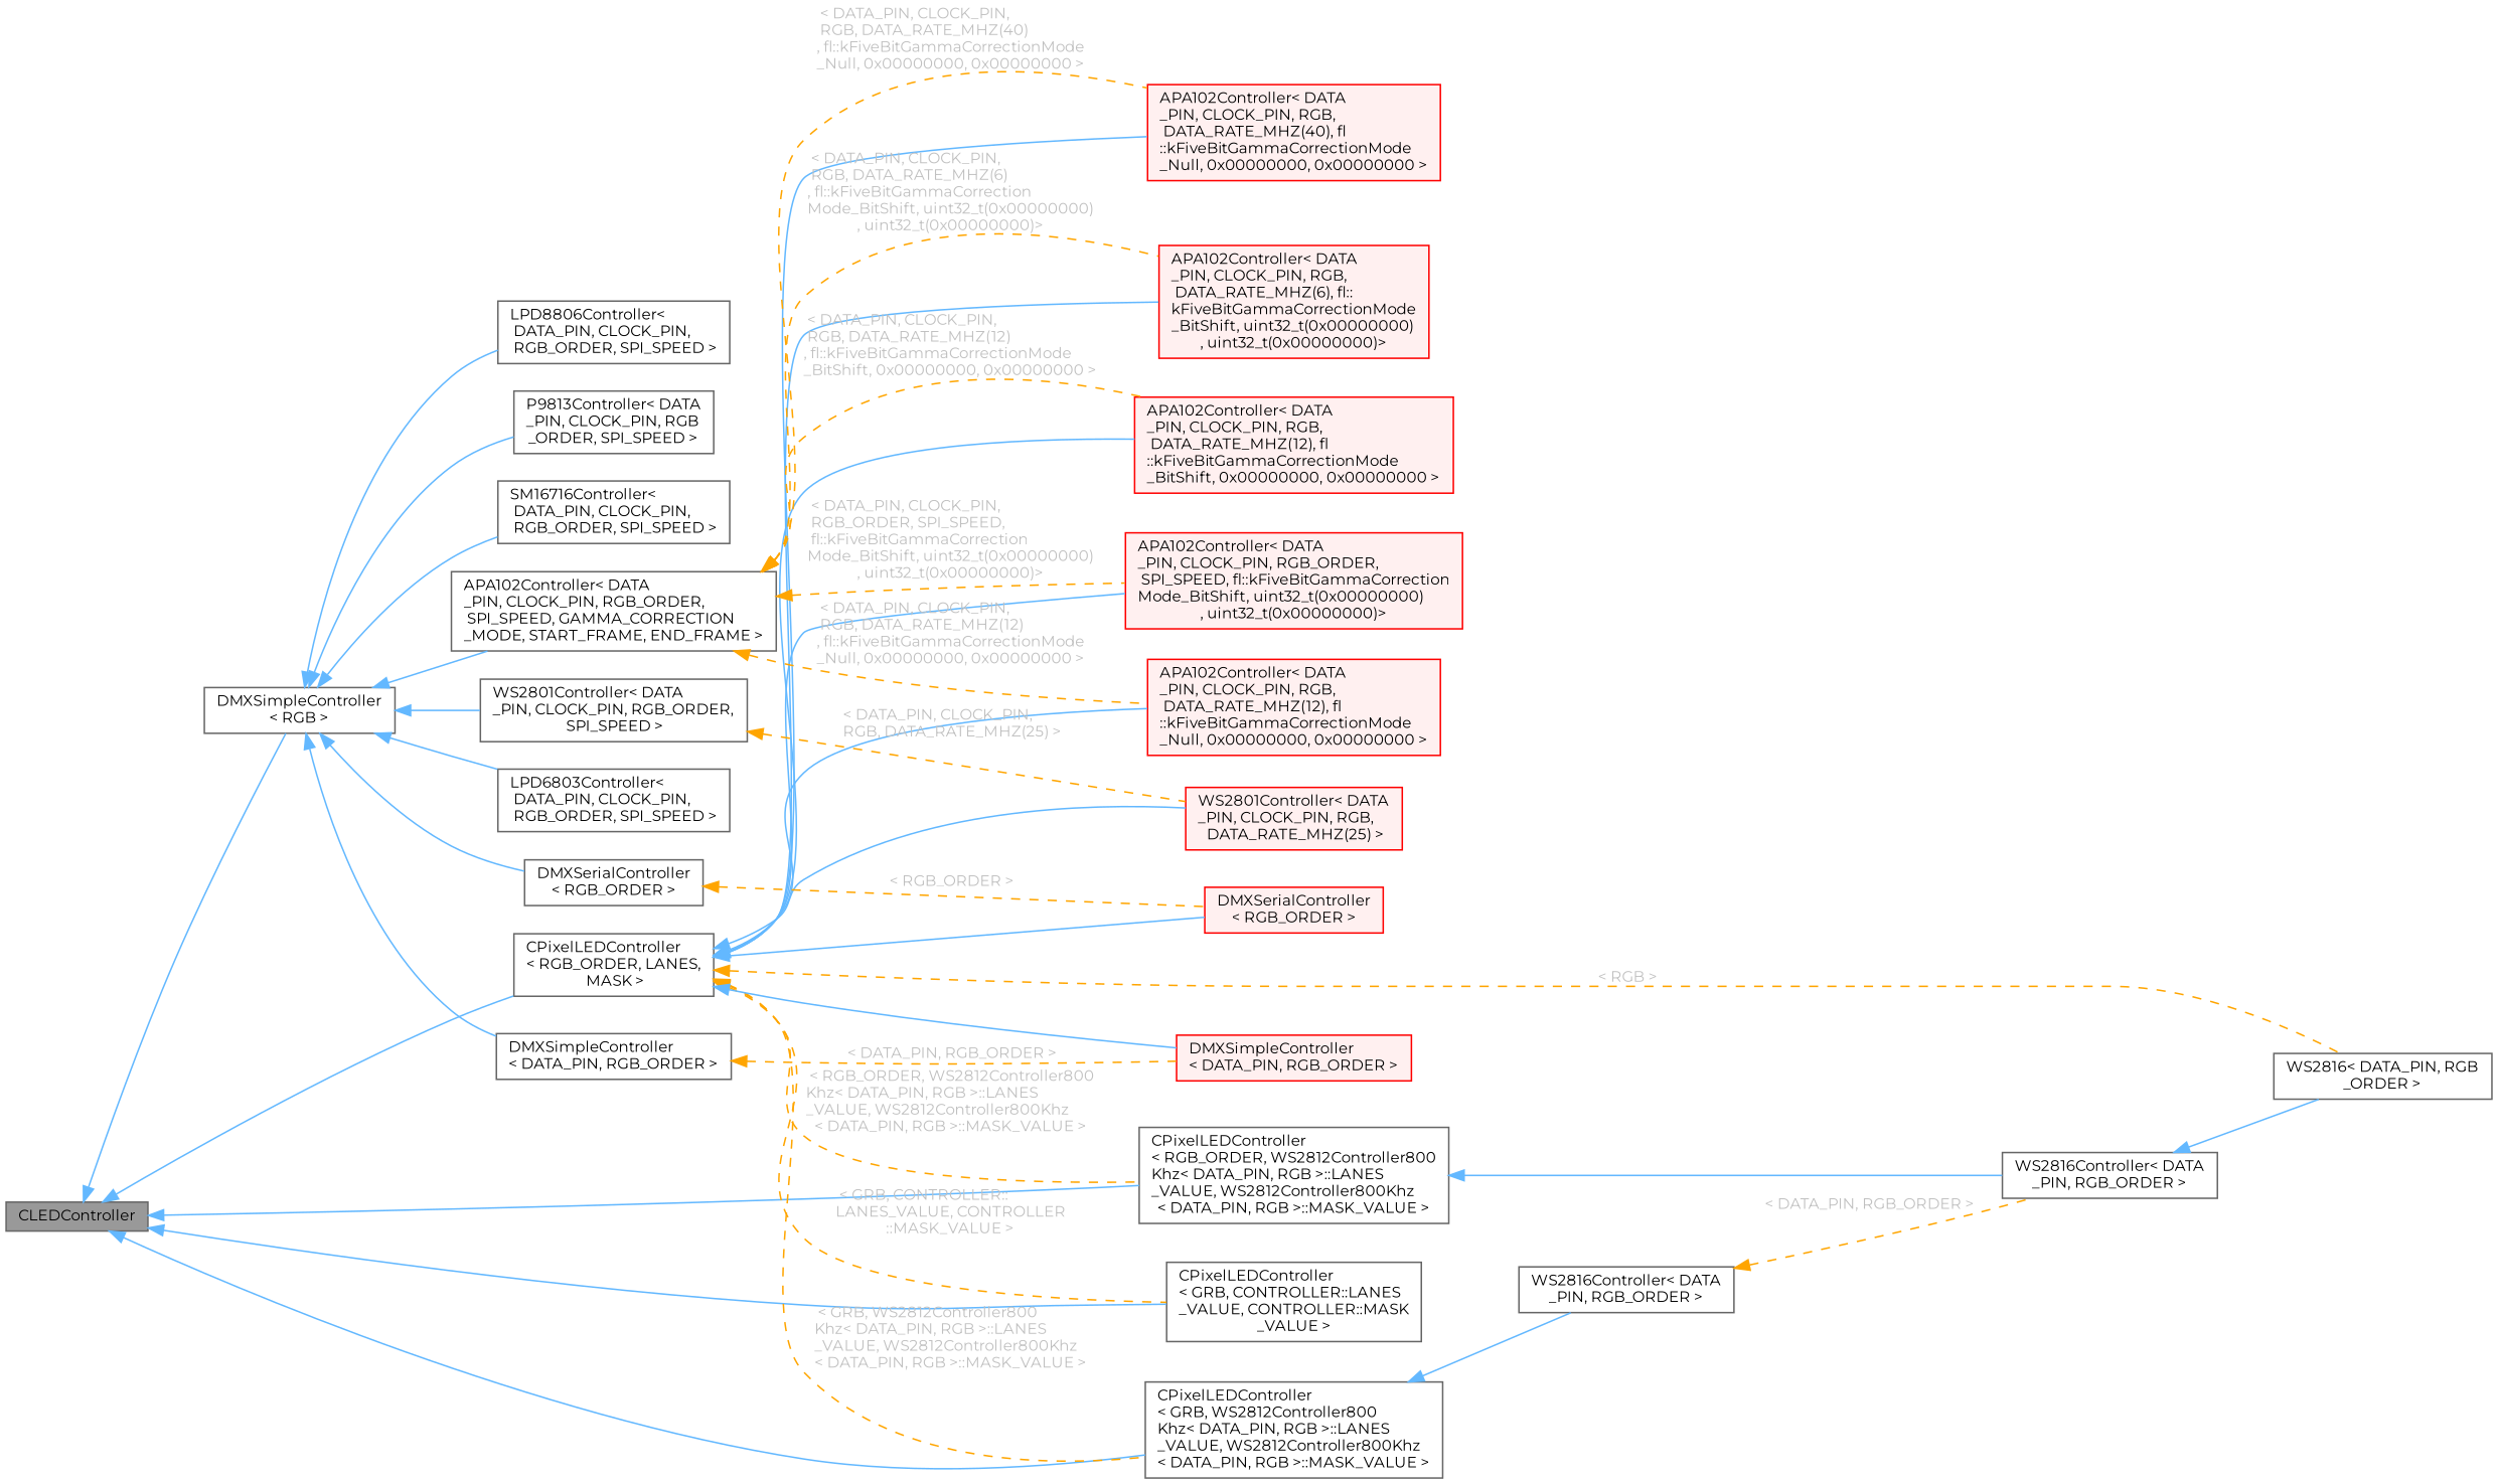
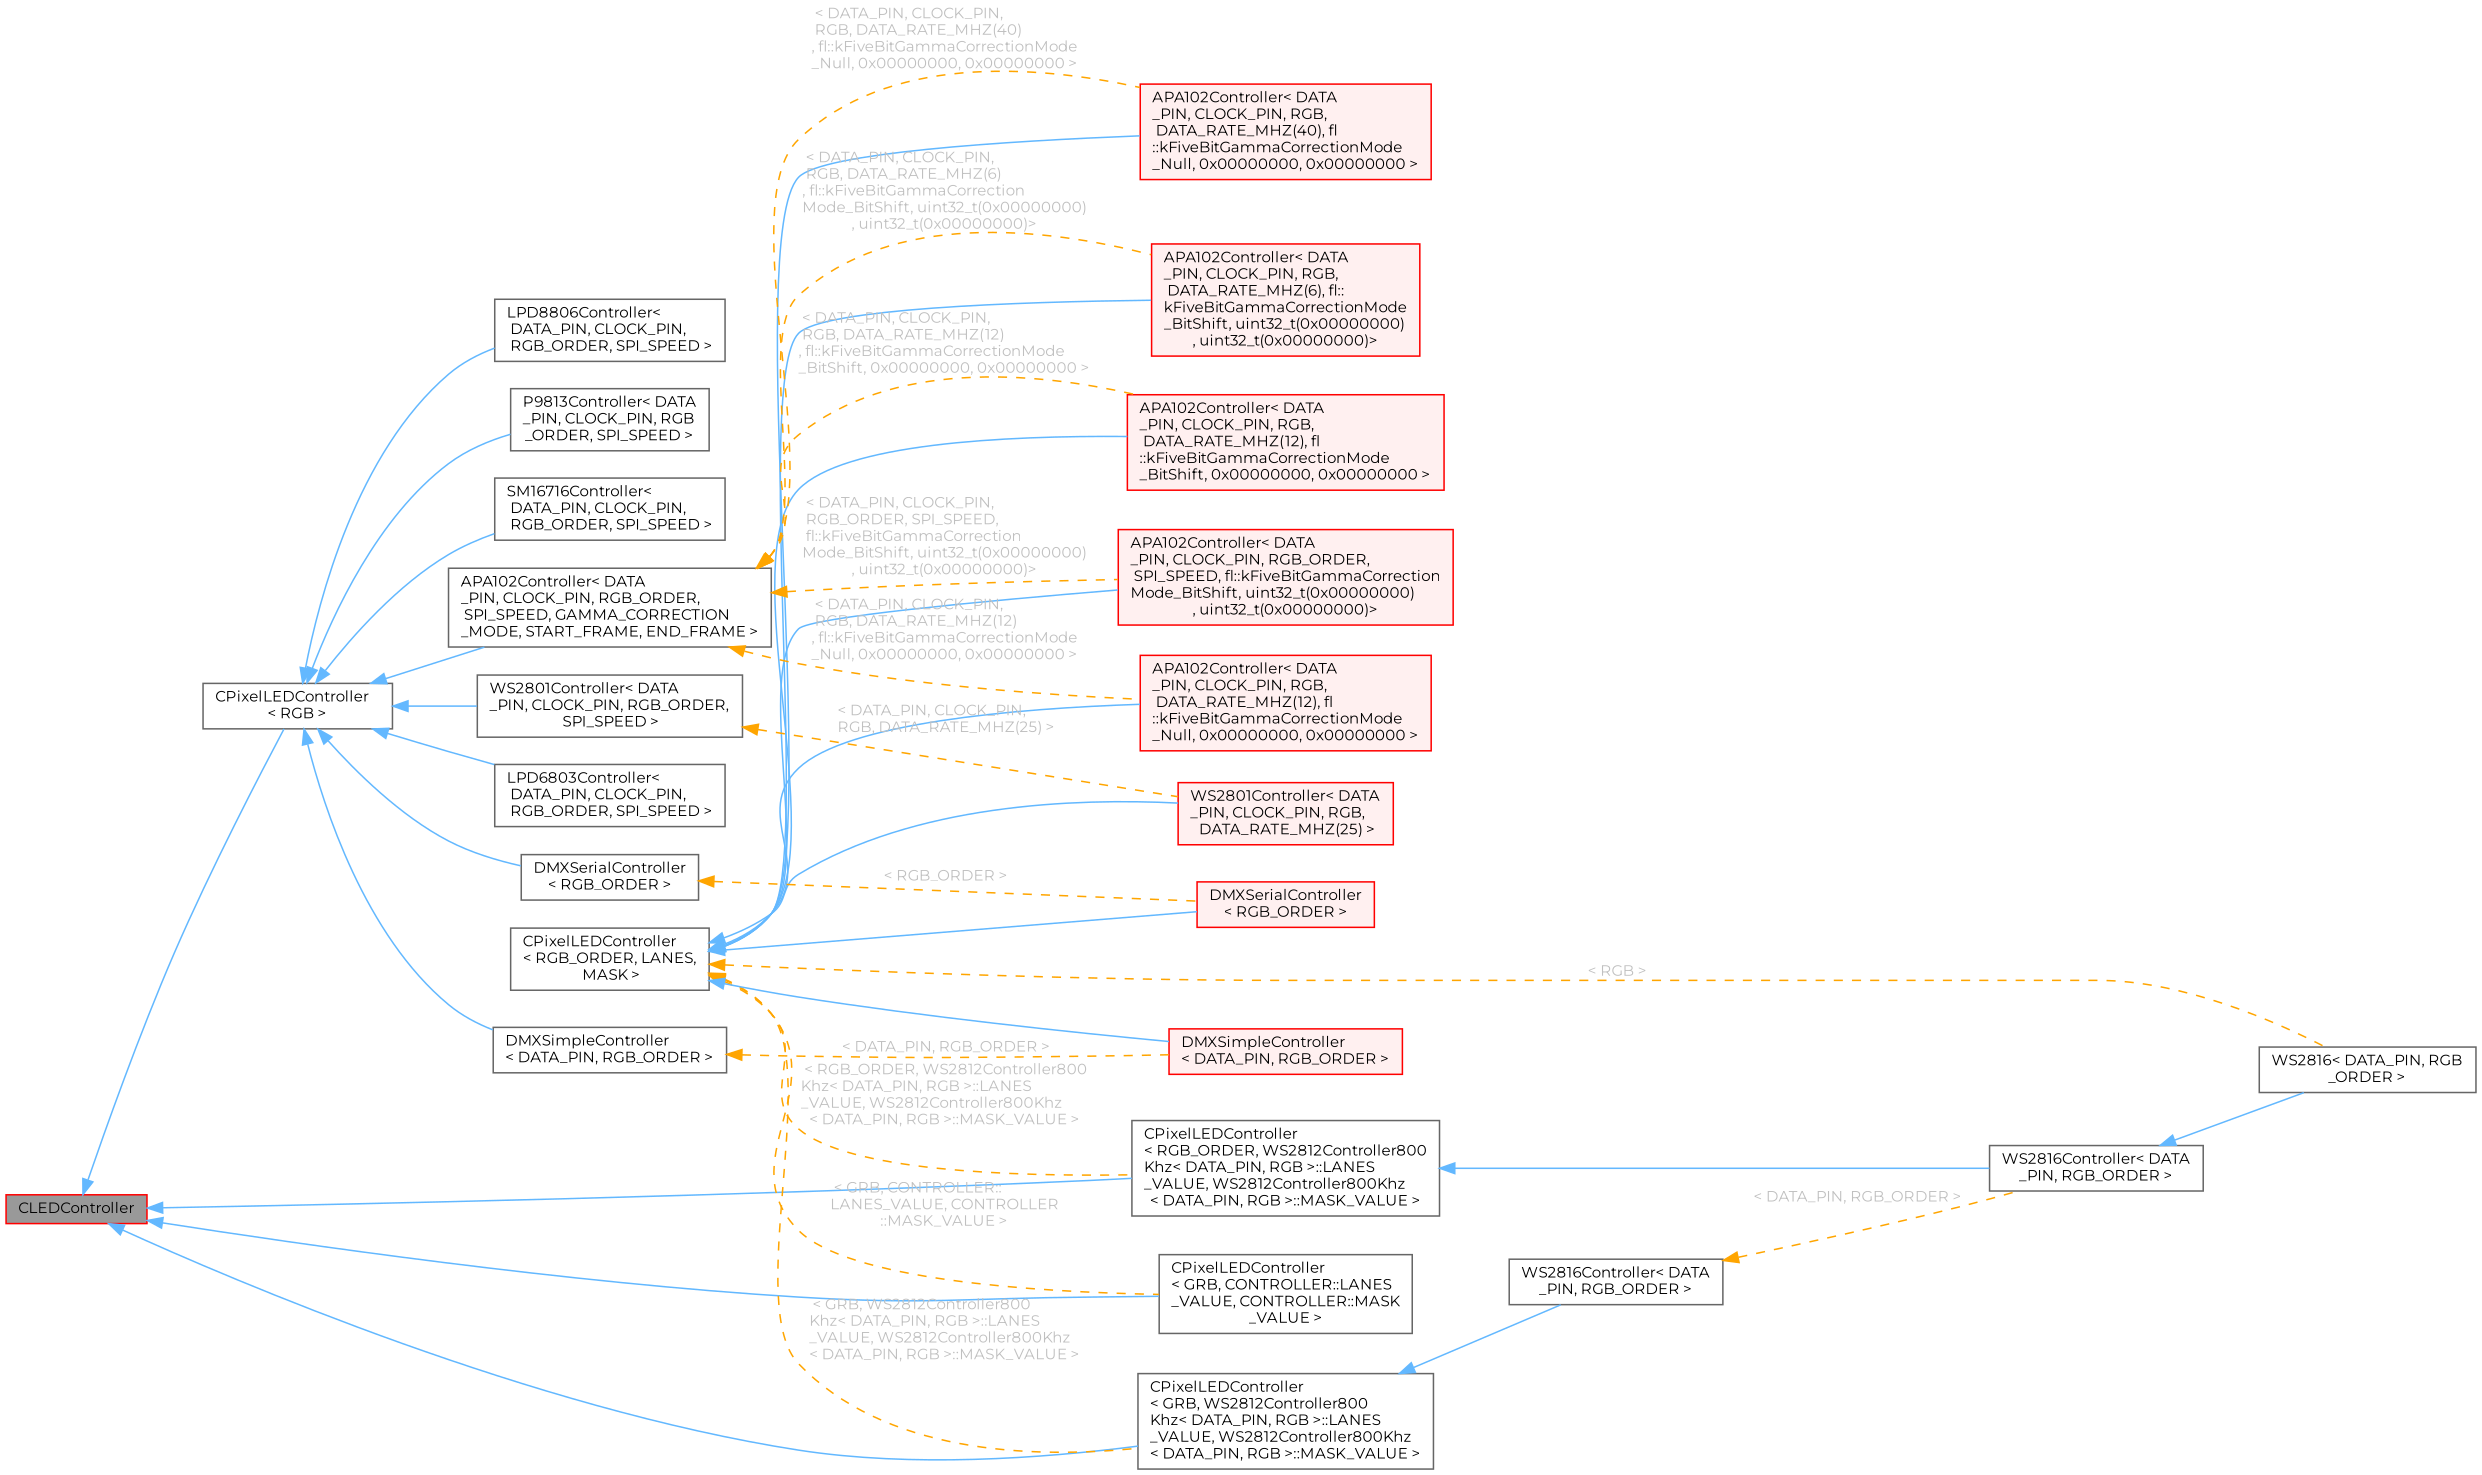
  digraph {
    fontname=Montserrat
    rankdir=LR
    node [color=gray40 fillcolor=white fontname=Montserrat fontsize=10 shape=box style=filled]
    edge [color=steelblue1 dir=back fontname=Montserrat fontsize=10 labelfontname=Helvetica labelfontsize=10 style=solid]
-   n1 [fillcolor=grey60 fontcolor=black height=0.2 label=CLEDController width=0.4]
-   n2 [height=0.2 label="DMXSimpleController\l\< RGB \>" width=0.4]
+   n1 [color=red fillcolor=grey60 fontcolor=black height=0.2 label=CLEDController width=0.4]
+   n2 [height=0.2 label="CPixelLEDController\l\< RGB \>" width=0.4]
    n3 [height=0.2 label="CPixelLEDController\l\< GRB, CONTROLLER::LANES\l_VALUE, CONTROLLER::MASK\l_VALUE \>" width=0.4]
    n4 [height=0.2 label="CPixelLEDController\l\< RGB_ORDER, WS2812Controller800\lKhz\< DATA_PIN, RGB \>::LANES\l_VALUE, WS2812Controller800Khz\l\< DATA_PIN, RGB \>::MASK_VALUE \>" width=0.4]
    n5 [height=0.2 label="CPixelLEDController\l\< GRB, WS2812Controller800\lKhz\< DATA_PIN, RGB \>::LANES\l_VALUE, WS2812Controller800Khz\l\< DATA_PIN, RGB \>::MASK_VALUE \>" width=0.4]
    n6 [height=0.2 label="CPixelLEDController\l\< RGB_ORDER, LANES,\l MASK \>" width=0.4]
    n7 [height=0.2 label="APA102Controller\< DATA\l_PIN, CLOCK_PIN, RGB_ORDER,\l SPI_SPEED, GAMMA_CORRECTION\l_MODE, START_FRAME, END_FRAME \>" width=0.4]
    n8 [height=0.2 label="DMXSerialController\l\< RGB_ORDER \>" width=0.4]
    n9 [height=0.2 label="DMXSimpleController\l\< DATA_PIN, RGB_ORDER \>" width=0.4]
    n10 [height=0.2 label="LPD6803Controller\<\l DATA_PIN, CLOCK_PIN,\l RGB_ORDER, SPI_SPEED \>" width=0.4]
    n11 [height=0.2 label="LPD8806Controller\<\l DATA_PIN, CLOCK_PIN,\l RGB_ORDER, SPI_SPEED \>" width=0.4]
    n12 [height=0.2 label="P9813Controller\< DATA\l_PIN, CLOCK_PIN, RGB\l_ORDER, SPI_SPEED \>" width=0.4]
    n13 [height=0.2 label="SM16716Controller\<\l DATA_PIN, CLOCK_PIN,\l RGB_ORDER, SPI_SPEED \>" width=0.4]
    n14 [height=0.2 label="WS2801Controller\< DATA\l_PIN, CLOCK_PIN, RGB_ORDER,\l SPI_SPEED \>" width=0.4]
    n15 [height=0.2 label="WS2816Controller\< DATA\l_PIN, RGB_ORDER \>" width=0.4]
    n16 [height=0.2 label="WS2816Controller\< DATA\l_PIN, RGB_ORDER \>" width=0.4]
    n17 [color=red fillcolor="#FFF0F0" height=0.2 label="APA102Controller\< DATA\l_PIN, CLOCK_PIN, RGB,\l DATA_RATE_MHZ(6), fl::\lkFiveBitGammaCorrectionMode\l_BitShift, uint32_t(0x00000000)\l, uint32_t(0x00000000)\>" width=0.4]
    n18 [color=red fillcolor="#FFF0F0" height=0.2 label="APA102Controller\< DATA\l_PIN, CLOCK_PIN, RGB,\l DATA_RATE_MHZ(40), fl\l::kFiveBitGammaCorrectionMode\l_Null, 0x00000000, 0x00000000 \>" width=0.4]
    n19 [color=red fillcolor="#FFF0F0" height=0.2 label="APA102Controller\< DATA\l_PIN, CLOCK_PIN, RGB_ORDER,\l SPI_SPEED, fl::kFiveBitGammaCorrection\lMode_BitShift, uint32_t(0x00000000)\l, uint32_t(0x00000000)\>" width=0.4]
    n20 [color=red fillcolor="#FFF0F0" height=0.2 label="APA102Controller\< DATA\l_PIN, CLOCK_PIN, RGB,\l DATA_RATE_MHZ(12), fl\l::kFiveBitGammaCorrectionMode\l_Null, 0x00000000, 0x00000000 \>" width=0.4]
    n21 [color=red fillcolor="#FFF0F0" height=0.2 label="APA102Controller\< DATA\l_PIN, CLOCK_PIN, RGB,\l DATA_RATE_MHZ(12), fl\l::kFiveBitGammaCorrectionMode\l_BitShift, 0x00000000, 0x00000000 \>" width=0.4]
    n22 [color=red fillcolor="#FFF0F0" height=0.2 label="DMXSerialController\l\< RGB_ORDER \>" width=0.4]
    n23 [color=red fillcolor="#FFF0F0" height=0.2 label="DMXSimpleController\l\< DATA_PIN, RGB_ORDER \>" width=0.4]
    n24 [color=red fillcolor="#FFF0F0" height=0.2 label="WS2801Controller\< DATA\l_PIN, CLOCK_PIN, RGB,\l DATA_RATE_MHZ(25) \>" width=0.4]
    n25 [height=0.2 label="WS2816\< DATA_PIN, RGB\l_ORDER \>" width=0.4]
    n1 -> n2
    n1 -> n3
    n1 -> n4
    n1 -> n5
-   n1 -> n6
    n2 -> n7
    n2 -> n8
    n2 -> n9
    n2 -> n10
    n2 -> n11
    n2 -> n12
    n2 -> n13
    n2 -> n14
    n4 -> n15
    n5 -> n16
    n6 -> n3 [color=orange fontcolor=grey label=" \< GRB, CONTROLLER::\lLANES_VALUE, CONTROLLER\l::MASK_VALUE \>" style=dashed]
    n6 -> n4 [color=orange fontcolor=grey label=" \< RGB_ORDER, WS2812Controller800\lKhz\< DATA_PIN, RGB \>::LANES\l_VALUE, WS2812Controller800Khz\l\< DATA_PIN, RGB \>::MASK_VALUE \>" style=dashed]
    n6 -> n5 [color=orange fontcolor=grey label=" \< GRB, WS2812Controller800\lKhz\< DATA_PIN, RGB \>::LANES\l_VALUE, WS2812Controller800Khz\l\< DATA_PIN, RGB \>::MASK_VALUE \>" style=dashed]
    n6 -> n17
    n6 -> n18
    n6 -> n19
    n6 -> n20
    n6 -> n21
    n6 -> n22
    n6 -> n23
    n6 -> n24
    n6 -> n25 [color=orange fontcolor=grey label=" \< RGB \>" style=dashed]
    n7 -> n17 [color=orange fontcolor=grey label=" \< DATA_PIN, CLOCK_PIN,\l RGB, DATA_RATE_MHZ(6)\l, fl::kFiveBitGammaCorrection\lMode_BitShift, uint32_t(0x00000000)\l, uint32_t(0x00000000)\>" style=dashed]
    n7 -> n18 [color=orange fontcolor=grey label=" \< DATA_PIN, CLOCK_PIN,\l RGB, DATA_RATE_MHZ(40)\l, fl::kFiveBitGammaCorrectionMode\l_Null, 0x00000000, 0x00000000 \>" style=dashed]
    n7 -> n19 [color=orange fontcolor=grey label=" \< DATA_PIN, CLOCK_PIN,\l RGB_ORDER, SPI_SPEED,\l fl::kFiveBitGammaCorrection\lMode_BitShift, uint32_t(0x00000000)\l, uint32_t(0x00000000)\>" style=dashed]
    n7 -> n20 [color=orange fontcolor=grey label=" \< DATA_PIN, CLOCK_PIN,\l RGB, DATA_RATE_MHZ(12)\l, fl::kFiveBitGammaCorrectionMode\l_Null, 0x00000000, 0x00000000 \>" style=dashed]
    n7 -> n21 [color=orange fontcolor=grey label=" \< DATA_PIN, CLOCK_PIN,\l RGB, DATA_RATE_MHZ(12)\l, fl::kFiveBitGammaCorrectionMode\l_BitShift, 0x00000000, 0x00000000 \>" style=dashed]
    n8 -> n22 [color=orange fontcolor=grey label=" \< RGB_ORDER \>" style=dashed]
    n9 -> n23 [color=orange fontcolor=grey label=" \< DATA_PIN, RGB_ORDER \>" style=dashed]
    n14 -> n24 [color=orange fontcolor=grey label=" \< DATA_PIN, CLOCK_PIN,\l RGB, DATA_RATE_MHZ(25) \>" style=dashed]
    n15 -> n25
    n16 -> n15 [color=orange fontcolor=grey label=" \< DATA_PIN, RGB_ORDER \>" style=dashed]
  }
